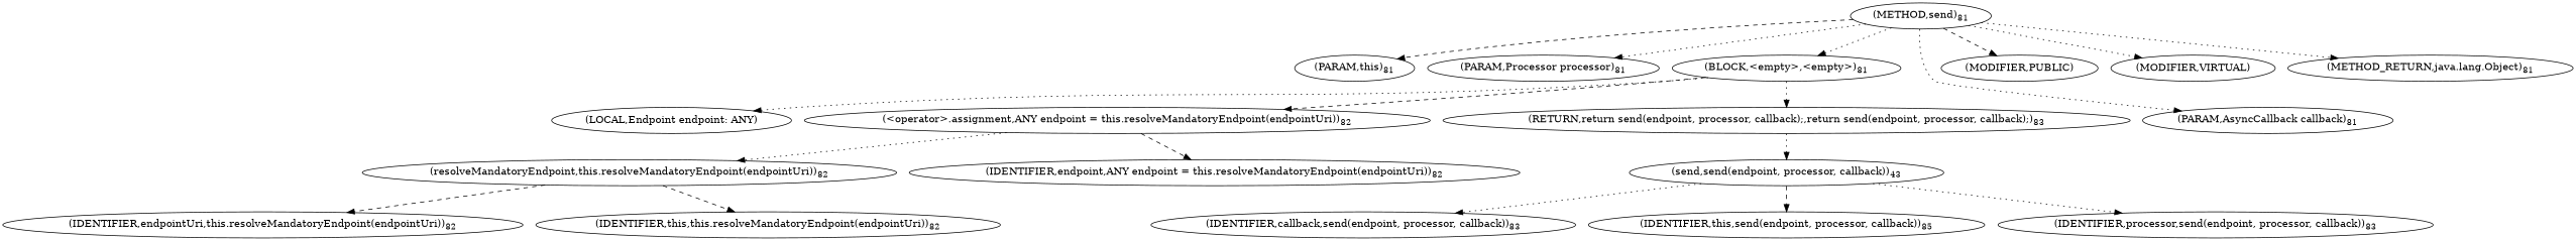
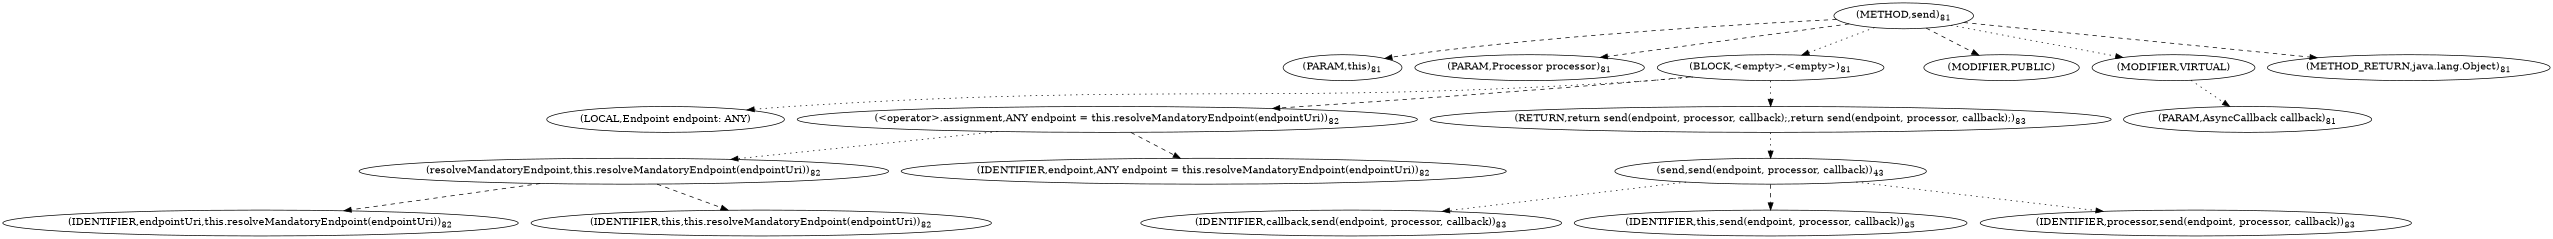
  digraph {
    edge [style=dotted]
    n1 [label=<(METHOD,send)<SUB>81</SUB>>]
    n2 [label=<(PARAM,this)<SUB>81</SUB>>]
    n3 [label=<(PARAM,Processor processor)<SUB>81</SUB>>]
    n4 [label=<(PARAM,AsyncCallback callback)<SUB>81</SUB>>]
    n5 [label=<(BLOCK,&lt;empty&gt;,&lt;empty&gt;)<SUB>81</SUB>>]
    n6 [label=<(MODIFIER,PUBLIC)>]
    n7 [label=<(MODIFIER,VIRTUAL)>]
    n8 [label=<(METHOD_RETURN,java.lang.Object)<SUB>81</SUB>>]
    n9 [label=<(LOCAL,Endpoint endpoint: ANY)>]
    n10 [label=<(&lt;operator&gt;.assignment,ANY endpoint = this.resolveMandatoryEndpoint(endpointUri))<SUB>82</SUB>>]
    n11 [label=<(RETURN,return send(endpoint, processor, callback);,return send(endpoint, processor, callback);)<SUB>83</SUB>>]
    n12 [label=<(IDENTIFIER,endpoint,ANY endpoint = this.resolveMandatoryEndpoint(endpointUri))<SUB>82</SUB>>]
    n13 [label=<(resolveMandatoryEndpoint,this.resolveMandatoryEndpoint(endpointUri))<SUB>82</SUB>>]
    n14 [label=<(send,send(endpoint, processor, callback))<SUB>43</SUB>>]
    n15 [label=<(IDENTIFIER,this,this.resolveMandatoryEndpoint(endpointUri))<SUB>82</SUB>>]
    n16 [label=<(IDENTIFIER,endpointUri,this.resolveMandatoryEndpoint(endpointUri))<SUB>82</SUB>>]
    n17 [label=<(IDENTIFIER,this,send(endpoint, processor, callback))<SUB>85</SUB>>]
    n18 [label=<(IDENTIFIER,processor,send(endpoint, processor, callback))<SUB>83</SUB>>]
    n19 [label=<(IDENTIFIER,callback,send(endpoint, processor, callback))<SUB>83</SUB>>]
    n1 -> n2 [style=dashed]
-   n1 -> n3
-   n1 -> n4
+   n1 -> n3 [style=dashed]
+   n7 -> n4
    n1 -> n5
    n1 -> n6 [style=dashed]
    n1 -> n7
-   n1 -> n8
+   n1 -> n8 [style=dashed]
    n5 -> n9
    n5 -> n10 [style=dashed]
    n5 -> n11
    n10 -> n12 [style=dashed]
    n10 -> n13
    n11 -> n14
    n13 -> n15 [style=dashed]
    n13 -> n16 [style=dashed]
    n14 -> n17 [style=dashed]
    n14 -> n18
    n14 -> n19
  }
